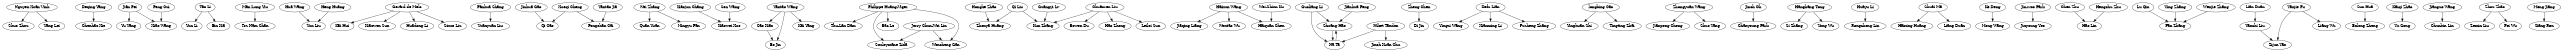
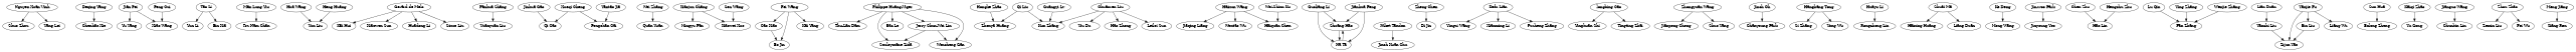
  strict digraph {
    "Nguyen Xuan Vinh"
    "Shuo Zhou"
    "Yang Lei"
    "Deqing Yang"
    "Chenhao Xie"
    "Jian Pei"
    "Yu Yang"
    "Xiao Wang"
    "Tao Li"
    "Yun Li"
    "Bin Xia"
    "Man Lung Yiu"
    "Tsz Nam Chan"
    "Hua Wang"
    "Yun Liu"
    "Gerard de Melo"
    "Kai Hui"
    "Xiaowen Sun"
    "Huadong Li"
    "Sixue Liu"
    "Fanhua Shang"
    "Yuanyuan Liu"
    "Xueqi Cheng"
    "Qi Cao"
    "Pengshan Cai"
    "Wei Zhang"
    "Quan Yuan"
    "Xiaojun Chang"
    "Mingyu Fan"
    "Xiaowei Xue"
-   "Fei Wang" [label="Yantao Wang"]
+   "Fei Wang"
    "Cao Xiao"
    "Bo Jin"
    "Kai Yang"
    n35 [label="Philippe Huang-Viger"]
    "Thu-Lan Dam"
    "Jerry Chun-Wei Lin"
    "Bac Le"
    "Souleymane Zida"
    "Wensheng Gan"
    "Heng Huang"
    "Qi Liu"
    "Zhenya Huang"
    "Kun Zhang"
    "Haixun Wang"
    "Jiaqing Liang"
    "Haiquan Chen"
    "Wentao Wu"
    "Wei-Shinn Ku"
    "Guoliang Li"
    "Shuang Hao"
    "Na Ta"
    "Guangyi Lv"
    "Sen Wang"
    n55 [label="Jinoh Xuan Chu"]
    "Niket Tandon"
    "Jinhua Gao"
    "Zheng Chen"
    "Di Jin"
    "Defu Lian"
    "Yingzi Wang"
    "Xianming Li"
    "Fuzheng Zhang"
    "longbing Cao"
    "Yinghuan Shi"
    "Tingting Zhai"
    "Zhongyuan Wang"
    "Jianpeng Cheng"
    "Shuo Yang"
    "Jianhua Feng"
    "Jinoh Oh"
    "Chanyoung Park"
    "Hanghang Tong"
    "Si Zhang"
    "Yong Wu"
    "Huayu Li"
    "Rongcheng Lin"
    "Shuai Ma"
    "Haixing Huang"
    "Liang Duan"
    "Ke Deng"
    "Meng Wang"
    "Jin-woo Park"
    "Jinyoung Yeo"
    "Chuanren Liu"
-   "Bowen Du"
+   "Bowen Du" [label="Yiu Du"]
    "Hao Zhong"
    "Leilei Sun"
    "Chen Zhu"
    "Hao Lin"
    "Lu Qin"
    "Fan Zhang"
    "Lian Duan"
    "Yanchi Liu"
    "Zijun Yao"
    n96 [label="Sun Hua"]
    "Bolong Zheng"
    "Yantao Jia"
    "Yanjie Fu"
+   "Bin Liu"
    "Liang Wu"
    "Kaiqi Zhao"
    "Yu Gong"
    "Jianguo Wang"
    "Chunbin Lin"
    "Zhou Zhao"
    "Zemin Liu"
    "Fei Wu"
    "Ying Zhang"
    "Peng Cui"
    "Hongke Zhao"
    "Wenjie Zhang"
    "Hengshu Zhu"
    "Meng Jiang"
    "Xiang Ren"
    "Nguyen Xuan Vinh" -> "Shuo Zhou"
    "Nguyen Xuan Vinh" -> "Yang Lei"
    "Deqing Yang" -> "Chenhao Xie"
    "Jian Pei" -> "Yu Yang"
    "Jian Pei" -> "Xiao Wang"
    "Tao Li" -> "Yun Li"
    "Tao Li" -> "Bin Xia"
    "Man Lung Yiu" -> "Tsz Nam Chan"
    "Hua Wang" -> "Yun Liu"
    "Gerard de Melo" -> "Kai Hui"
    "Gerard de Melo" -> "Xiaowen Sun"
    "Gerard de Melo" -> "Huadong Li"
    "Gerard de Melo" -> "Sixue Liu"
    "Fanhua Shang" -> "Yuanyuan Liu"
    "Xueqi Cheng" -> "Qi Cao"
    "Xueqi Cheng" -> "Pengshan Cai"
    "Wei Zhang" -> "Quan Yuan"
-   "Wei Zhang" -> "Mingyu Fan"
+   "Xiaojun Chang" -> "Mingyu Fan"
    "Xiaojun Chang" -> "Xiaowei Xue"
    "Fei Wang" -> "Cao Xiao"
    "Fei Wang" -> "Bo Jin"
    "Fei Wang" -> "Kai Yang"
    "Cao Xiao" -> "Bo Jin"
    n35 -> "Thu-Lan Dam"
+   n35 -> "Jerry Chun-Wei Lin"
    n35 -> "Bac Le"
    n35 -> "Souleymane Zida"
    n35 -> "Wensheng Gan"
    "Jerry Chun-Wei Lin" -> "Souleymane Zida"
    "Jerry Chun-Wei Lin" -> "Wensheng Gan"
    "Heng Huang" -> "Yun Liu"
    "Qi Liu" -> "Zhenya Huang"
    "Qi Liu" -> "Kun Zhang"
    "Haixun Wang" -> "Jiaqing Liang"
    "Haixun Wang" -> "Haiquan Chen"
    "Haixun Wang" -> "Wentao Wu"
    "Wei-Shinn Ku" -> "Haiquan Chen"
    "Guoliang Li" -> "Shuang Hao"
    "Guoliang Li" -> "Na Ta"
    "Shuang Hao" -> "Na Ta"
    "Na Ta" -> "Shuang Hao"
    "Guangyi Lv" -> "Kun Zhang"
    "Sen Wang" -> "Xiaowei Xue"
    "Niket Tandon" -> n55
    "Jinhua Gao" -> "Qi Cao"
    "Zheng Chen" -> "Di Jin"
    "Defu Lian" -> "Yingzi Wang"
    "Defu Lian" -> "Xianming Li"
    "Defu Lian" -> "Fuzheng Zhang"
    "longbing Cao" -> "Yinghuan Shi"
    "longbing Cao" -> "Tingting Zhai"
    "Zhongyuan Wang" -> "Jianpeng Cheng"
    "Zhongyuan Wang" -> "Shuo Yang"
    "Jianhua Feng" -> "Shuang Hao"
-   "Niket Tandon" -> "Na Ta"
+   "Jianhua Feng" -> "Na Ta"
    "Jinoh Oh" -> "Chanyoung Park"
    "Hanghang Tong" -> "Si Zhang"
    "Hanghang Tong" -> "Yong Wu"
    "Huayu Li" -> "Rongcheng Lin"
    "Shuai Ma" -> "Haixing Huang"
    "Shuai Ma" -> "Liang Duan"
    "Ke Deng" -> "Meng Wang"
    "Jin-woo Park" -> "Jinyoung Yeo"
    "Chuanren Liu" -> "Kun Zhang"
    "Chuanren Liu" -> "Bowen Du"
    "Chuanren Liu" -> "Hao Zhong"
    "Chuanren Liu" -> "Leilei Sun"
    "Chen Zhu" -> "Hao Lin"
    "Lu Qin" -> "Fan Zhang"
    "Lian Duan" -> "Yanchi Liu"
    "Yanchi Liu" -> "Zijun Yao"
    n96 -> "Bolong Zheng"
    "Yantao Jia" -> "Pengshan Cai"
    "Yanjie Fu" -> "Zijun Yao"
+   "Yanjie Fu" -> "Bin Liu"
    "Yanjie Fu" -> "Liang Wu"
+   "Bin Liu" -> "Zijun Yao"
    "Kaiqi Zhao" -> "Yu Gong"
    "Jianguo Wang" -> "Chunbin Lin"
    "Zhou Zhao" -> "Zemin Liu"
    "Zhou Zhao" -> "Fei Wu"
    "Ying Zhang" -> "Fan Zhang"
    "Peng Cui" -> "Xiao Wang"
    "Hongke Zhao" -> "Zhenya Huang"
    "Wenjie Zhang" -> "Fan Zhang"
    "Hengshu Zhu" -> "Hao Lin"
    "Meng Jiang" -> "Xiang Ren"
  }
